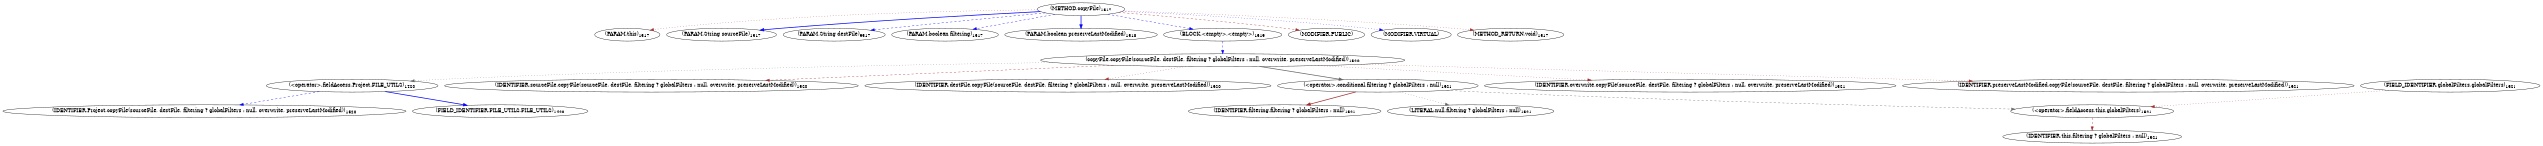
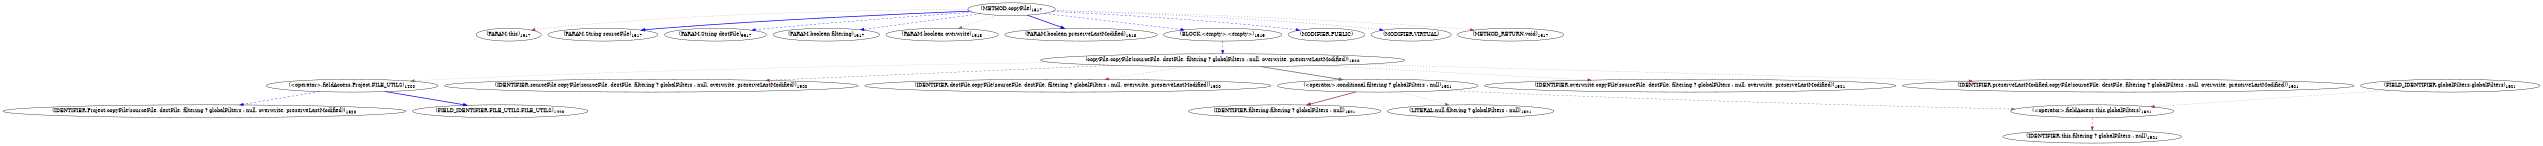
  digraph {
    edge [color=blue style=dotted]
    n1 [label=<(METHOD,copyFile)<SUB>1517</SUB>>]
    n2 [label=<(PARAM,this)<SUB>1517</SUB>>]
    n3 [label=<(PARAM,String sourceFile)<SUB>1517</SUB>>]
    n4 [label=<(PARAM,String destFile)<SUB>9517</SUB>>]
    n5 [label=<(PARAM,boolean filtering)<SUB>1517</SUB>>]
+   n6 [label=<(PARAM,boolean overwrite)<SUB>1518</SUB>>]
    n7 [label=<(PARAM,boolean preserveLastModified)<SUB>1518</SUB>>]
    n8 [label=<(BLOCK,&lt;empty&gt;,&lt;empty&gt;)<SUB>1519</SUB>>]
    n9 [label=<(MODIFIER,PUBLIC)>]
    n10 [label=<(MODIFIER,VIRTUAL)>]
    n11 [label=<(METHOD_RETURN,void)<SUB>1517</SUB>>]
    n12 [label=<(copyFile,copyFile(sourceFile, destFile, filtering ? globalFilters : null, overwrite, preserveLastModified))<SUB>1520</SUB>>]
    n13 [label=<(&lt;operator&gt;.fieldAccess,Project.FILE_UTILS)<SUB>1420</SUB>>]
    n14 [label=<(IDENTIFIER,sourceFile,copyFile(sourceFile, destFile, filtering ? globalFilters : null, overwrite, preserveLastModified))<SUB>1520</SUB>>]
    n15 [label=<(IDENTIFIER,destFile,copyFile(sourceFile, destFile, filtering ? globalFilters : null, overwrite, preserveLastModified))<SUB>1520</SUB>>]
    n16 [label=<(&lt;operator&gt;.conditional,filtering ? globalFilters : null)<SUB>1521</SUB>>]
    n17 [label=<(IDENTIFIER,overwrite,copyFile(sourceFile, destFile, filtering ? globalFilters : null, overwrite, preserveLastModified))<SUB>1521</SUB>>]
    n18 [label=<(IDENTIFIER,preserveLastModified,copyFile(sourceFile, destFile, filtering ? globalFilters : null, overwrite, preserveLastModified))<SUB>1521</SUB>>]
    n19 [label=<(IDENTIFIER,Project,copyFile(sourceFile, destFile, filtering ? globalFilters : null, overwrite, preserveLastModified))<SUB>1520</SUB>>]
    n20 [label=<(FIELD_IDENTIFIER,FILE_UTILS,FILE_UTILS)<SUB>1420</SUB>>]
    n21 [label=<(IDENTIFIER,filtering,filtering ? globalFilters : null)<SUB>1521</SUB>>]
    n22 [label=<(&lt;operator&gt;.fieldAccess,this.globalFilters)<SUB>1521</SUB>>]
    n23 [label=<(LITERAL,null,filtering ? globalFilters : null)<SUB>1521</SUB>>]
    n24 [label=<(IDENTIFIER,this,filtering ? globalFilters : null)<SUB>1521</SUB>>]
    n25 [label=<(FIELD_IDENTIFIER,globalFilters,globalFilters)<SUB>1521</SUB>>]
    n1 -> n2 [color=brown]
    n1 -> n3 [style=bold]
    n1 -> n4 [style=dashed]
    n1 -> n5 [style=dashed]
+   n1 -> n6 [color=gray40]
    n1 -> n7 [style=bold]
    n1 -> n8 [style=dashed]
-   n1 -> n9 [color=brown style=dashed]
+   n1 -> n9 [style=dashed]
    n1 -> n10
    n1 -> n11 [color=brown]
    n8 -> n12 [style=dashed]
    n12 -> n13 [color=gray40]
    n12 -> n14 [color=brown style=dashed]
    n12 -> n15 [color=brown]
    n12 -> n16 [color=gray40 style=bold]
    n12 -> n17 [color=brown]
    n12 -> n18 [color=brown]
    n13 -> n19 [style=dashed]
    n13 -> n20 [style=bold]
    n16 -> n21 [color=brown style=bold]
    n16 -> n22 [color=gray40 style=dashed]
    n16 -> n23 [color=gray40]
    n22 -> n24 [color=brown style=dashed]
    n25 -> n22 [color=brown]
  }
